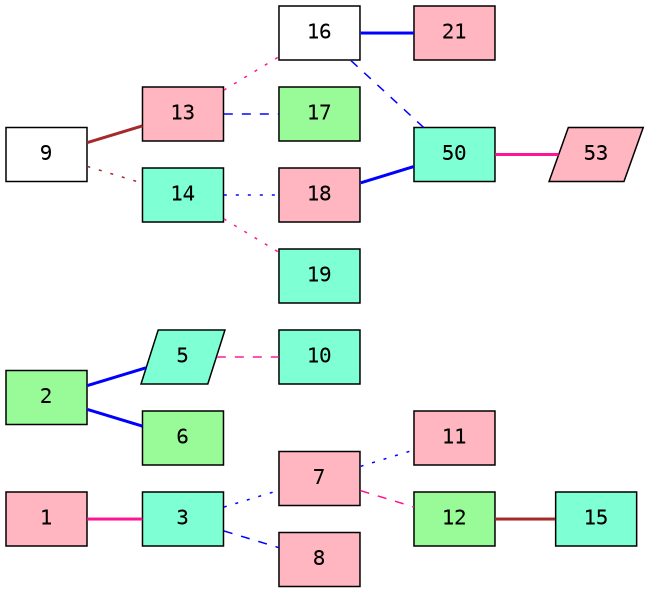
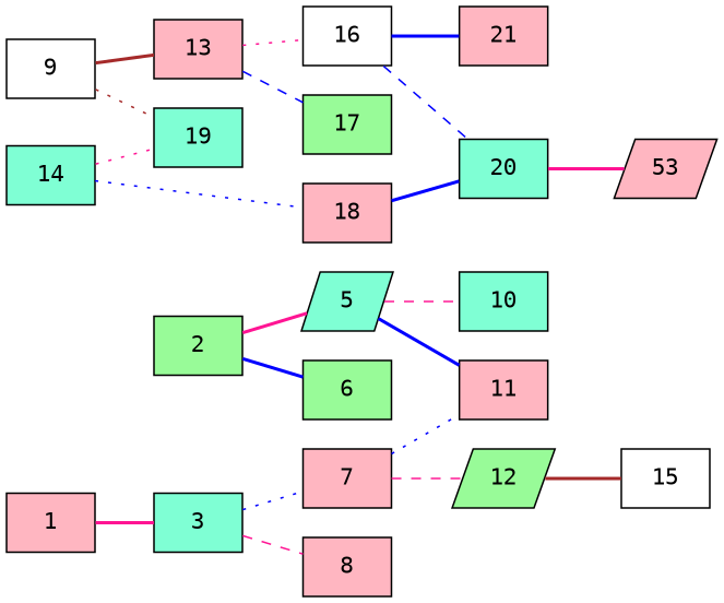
  graph {
    fontname="DejaVu Sans Mono"
    rankdir=LR
    node [chem=C fillcolor=lightpink fontname="DejaVu Sans Mono" shape=box style=filled]
    edge [color=blue fontname="DejaVu Sans Mono" style=bold valence=1]
    3 [fillcolor=aquamarine]
    1
    2 [fillcolor=palegreen]
    5 [fillcolor=aquamarine shape=parallelogram]
    6 [chem=Br fillcolor=palegreen]
    7
    8 [chem=Br]
    10 [fillcolor=aquamarine]
    11 [chem=Br]
-   12 [chem=Br fillcolor=palegreen]
+   12 [chem=Br fillcolor=palegreen shape=parallelogram]
    9 [fillcolor=white]
    13
    14 [fillcolor=aquamarine]
-   15 [chem=Br fillcolor=aquamarine]
+   15 [chem=Br fillcolor=white]
    16 [fillcolor=white]
    17 [chem=Br fillcolor=palegreen]
    18
    19 [chem=Br fillcolor=aquamarine]
-   20 [fillcolor=aquamarine label=50]
+   20 [fillcolor=aquamarine]
    21 [chem=Br]
    n21 [chem=Br label=53 shape=parallelogram]
    3 -- 7 [style=dotted valence=2]
-   3 -- 8 [style=dashed]
+   3 -- 8 [color=deeppink style=dashed]
    1 -- 3 [color=deeppink]
-   2 -- 5
+   2 -- 5 [color=deeppink]
    2 -- 6
    5 -- 10 [color=deeppink style=dashed valence=2]
+   5 -- 11
    7 -- 11 [style=dotted]
    7 -- 12 [color=deeppink style=dashed]
    12 -- 15 [color=brown]
    9 -- 13 [color=brown valence=2]
-   9 -- 14 [color=brown style=dotted]
+   9 -- 19 [color=brown style=dotted]
    13 -- 16 [color=deeppink style=dotted]
    13 -- 17 [style=dashed]
    14 -- 18 [style=dotted valence=2]
    14 -- 19 [color=deeppink style=dotted]
    16 -- 20 [style=dashed valence=2]
    16 -- 21
    18 -- 20
    20 -- n21 [color=deeppink]
  }
